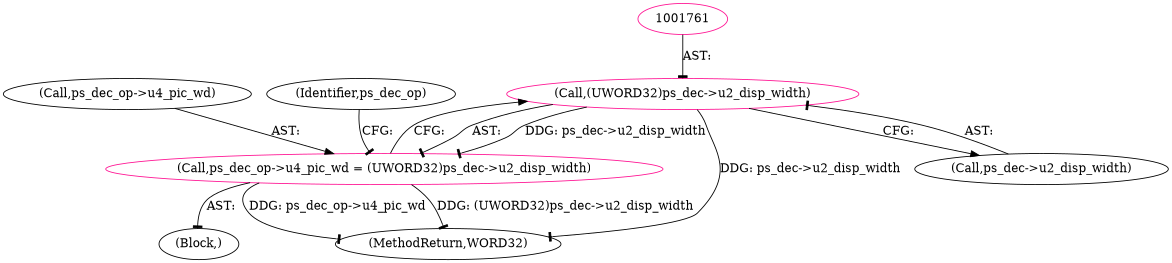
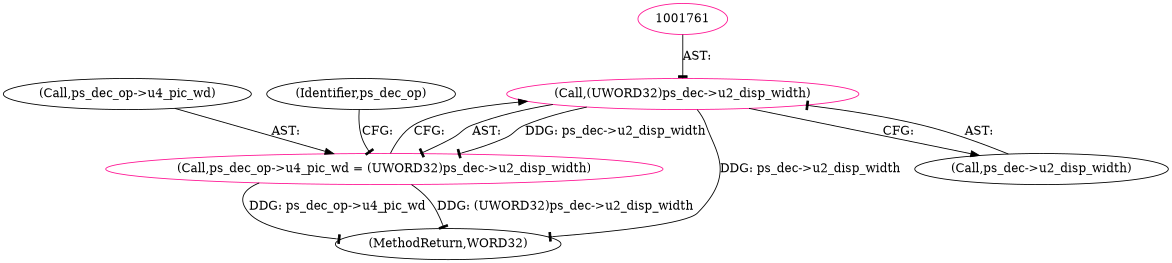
  digraph {
    node [color=black]
    edge [arrowhead=tee]
    n1 [color=deeppink label="(Call,(UWORD32)ps_dec->u2_disp_width)"]
    n2 [color=deeppink label="(Call,ps_dec_op->u4_pic_wd = (UWORD32)ps_dec->u2_disp_width)"]
    n3 [label="(MethodReturn,WORD32)"]
    n4 [label="(Call,ps_dec->u2_disp_width)"]
-   n5 [label="(Block,)"]
    n6 [label="(Call,ps_dec_op->u4_pic_wd)"]
    n7 [label="(Identifier,ps_dec_op)"]
    1001761 [color=deeppink]
    n1 -> n2 [label="AST: "]
    n1 -> n2 [label="DDG: ps_dec->u2_disp_width"]
    n1 -> n3 [label="DDG: ps_dec->u2_disp_width"]
    n1 -> n4 [arrowhead=normal label="CFG: "]
    n2 -> n1 [arrowhead=normal label="CFG: "]
    n2 -> n3 [label="DDG: (UWORD32)ps_dec->u2_disp_width"]
    n2 -> n3 [label="DDG: ps_dec_op->u4_pic_wd"]
-   n2 -> n5 [label="AST: "]
    n4 -> n1 [label="AST: "]
    n6 -> n2 [arrowhead=normal label="AST: "]
    n7 -> n2 [label="CFG: "]
    1001761 -> n1 [label="AST: "]
  }
